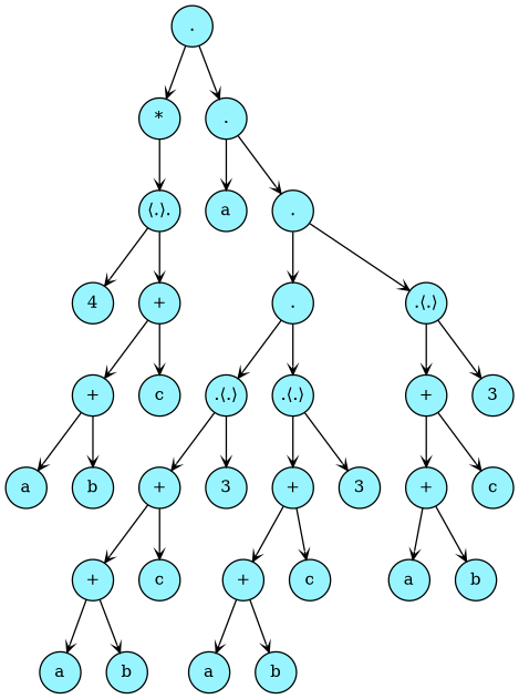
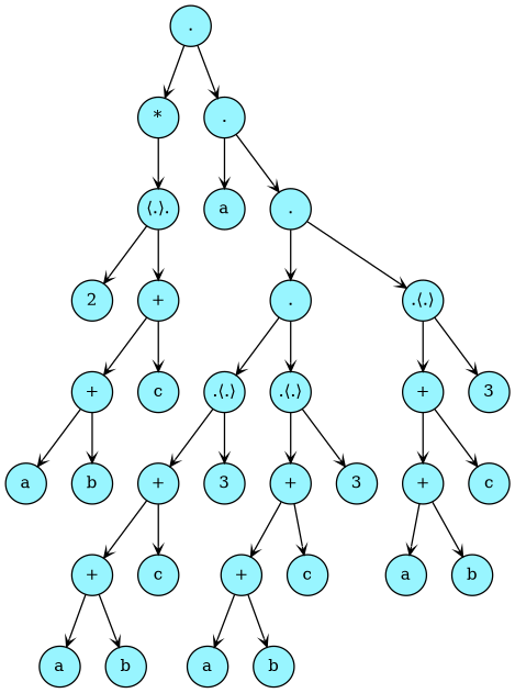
  digraph {
    node [fillcolor=cadetblue1 fixedsize=true fontsize=12 shape=circle style="filled,rounded"]
    edge [arrowhead=vee arrowsize=.6]
-   n1 [height=0.4 label=4 width=0.4]
+   n1 [height=0.4 label=2 width=0.4]
    n2 [height=0.4 label=a width=0.4]
    n3 [height=0.4 label=b width=0.4]
    n4 [height=0.4 label="+" width=0.4]
    n5 [height=0.4 label=c width=0.4]
    n6 [height=0.4 label="+" width=0.4]
    n7 [height=0.4 label="⟨.⟩." width=0.4]
    n8 [height=0.4 label="*" width=0.4]
    n9 [height=0.4 label=a width=0.4]
    n10 [height=0.4 label=a width=0.4]
    n11 [height=0.4 label=b width=0.4]
    n12 [height=0.4 label="+" width=0.4]
    n13 [height=0.4 label=c width=0.4]
    n14 [height=0.4 label="+" width=0.4]
    n15 [height=0.4 label=3 width=0.4]
    n16 [height=0.4 label=".⟨.⟩" width=0.4]
    n17 [height=0.4 label=a width=0.4]
    n18 [height=0.4 label=b width=0.4]
    n19 [height=0.4 label="+" width=0.4]
    n20 [height=0.4 label=c width=0.4]
    n21 [height=0.4 label="+" width=0.4]
    n22 [height=0.4 label=3 width=0.4]
    n23 [height=0.4 label=".⟨.⟩" width=0.4]
    n24 [height=0.4 label="." width=0.4]
    n25 [height=0.4 label=a width=0.4]
    n26 [height=0.4 label=b width=0.4]
    n27 [height=0.4 label="+" width=0.4]
    n28 [height=0.4 label=c width=0.4]
    n29 [height=0.4 label="+" width=0.4]
    n30 [height=0.4 label=3 width=0.4]
    n31 [height=0.4 label=".⟨.⟩" width=0.4]
    n32 [height=0.4 label="." width=0.4]
    n33 [height=0.4 label="." width=0.4]
    n34 [height=0.4 label="." width=0.4]
    n4 -> n2
    n4 -> n3
    n6 -> n4
    n6 -> n5
    n7 -> n1
    n7 -> n6
    n8 -> n7
    n12 -> n10
    n12 -> n11
    n14 -> n12
    n14 -> n13
    n16 -> n14
    n16 -> n15
    n19 -> n17
    n19 -> n18
    n21 -> n19
    n21 -> n20
    n23 -> n21
    n23 -> n22
    n24 -> n16
    n24 -> n23
    n27 -> n25
    n27 -> n26
    n29 -> n27
    n29 -> n28
    n31 -> n29
    n31 -> n30
    n32 -> n24
    n32 -> n31
    n33 -> n9
    n33 -> n32
    n34 -> n8
    n34 -> n33
  }
